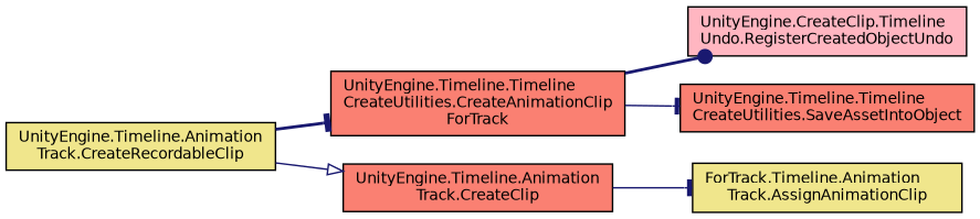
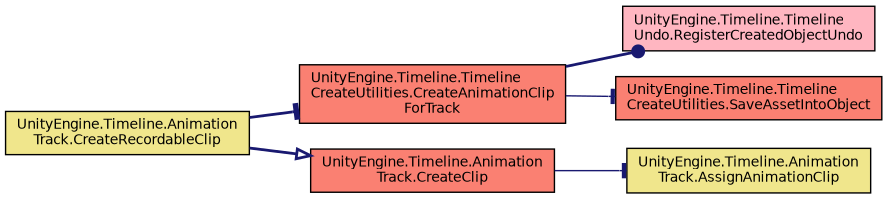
  digraph {
    rankdir=LR
    node [color=black fillcolor=salmon fontname=Helvetica fontsize=10 shape=record style=filled]
    edge [arrowhead=tee color=midnightblue fontname=Helvetica fontsize=10 labelfontname=Helvetica labelfontsize=10 style=solid]
    n1 [fillcolor=khaki fontcolor=black height=0.2 label="UnityEngine.Timeline.Animation\lTrack.CreateRecordableClip" width=0.4]
    n2 [height=0.2 label="UnityEngine.Timeline.Timeline\lCreateUtilities.CreateAnimationClip\lForTrack" width=0.4]
    n3 [height=0.2 label="UnityEngine.Timeline.Animation\lTrack.CreateClip" width=0.4]
-   n4 [fillcolor=lightpink height=0.2 label="UnityEngine.CreateClip.Timeline\lUndo.RegisterCreatedObjectUndo" width=0.4]
+   n4 [fillcolor=lightpink height=0.2 label="UnityEngine.Timeline.Timeline\lUndo.RegisterCreatedObjectUndo" width=0.4]
    n5 [height=0.2 label="UnityEngine.Timeline.Timeline\lCreateUtilities.SaveAssetIntoObject" width=0.4]
-   n6 [fillcolor=khaki height=0.2 label="ForTrack.Timeline.Animation\lTrack.AssignAnimationClip" width=0.4]
+   n6 [fillcolor=khaki height=0.2 label="UnityEngine.Timeline.Animation\lTrack.AssignAnimationClip" width=0.4]
    n1 -> n2 [style=bold]
-   n1 -> n3 [arrowhead=onormal]
+   n1 -> n3 [arrowhead=onormal style=bold]
    n2 -> n4 [arrowhead=dot style=bold]
    n2 -> n5
    n3 -> n6
  }
